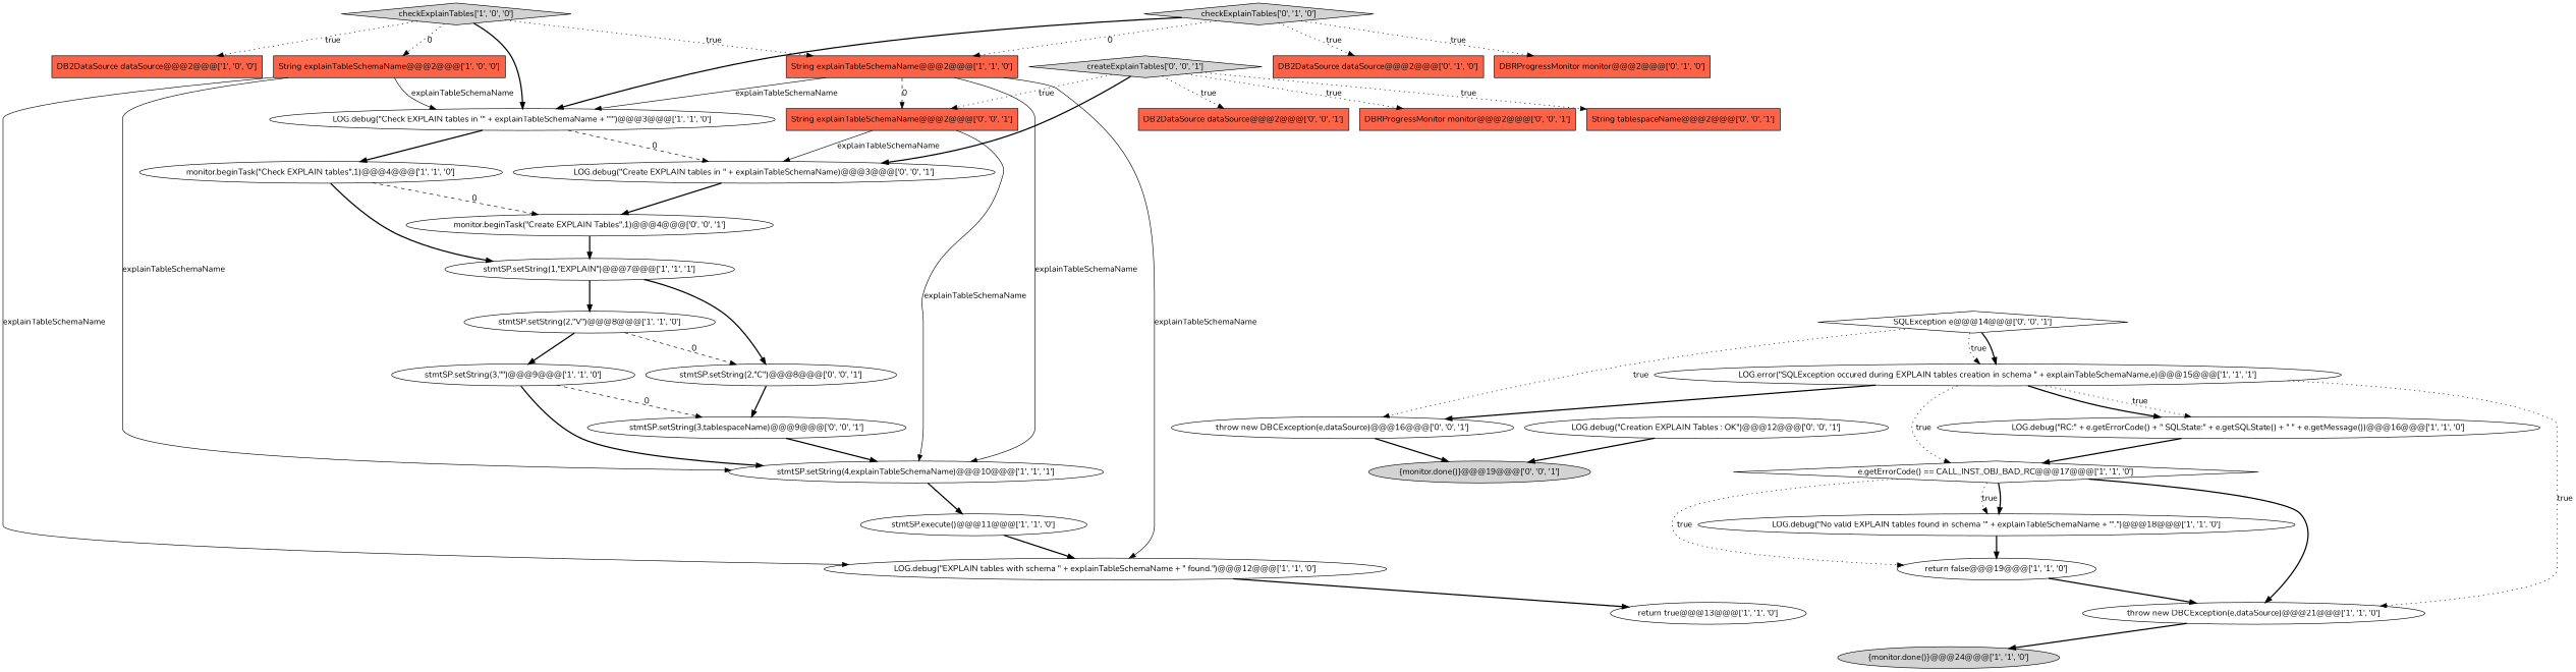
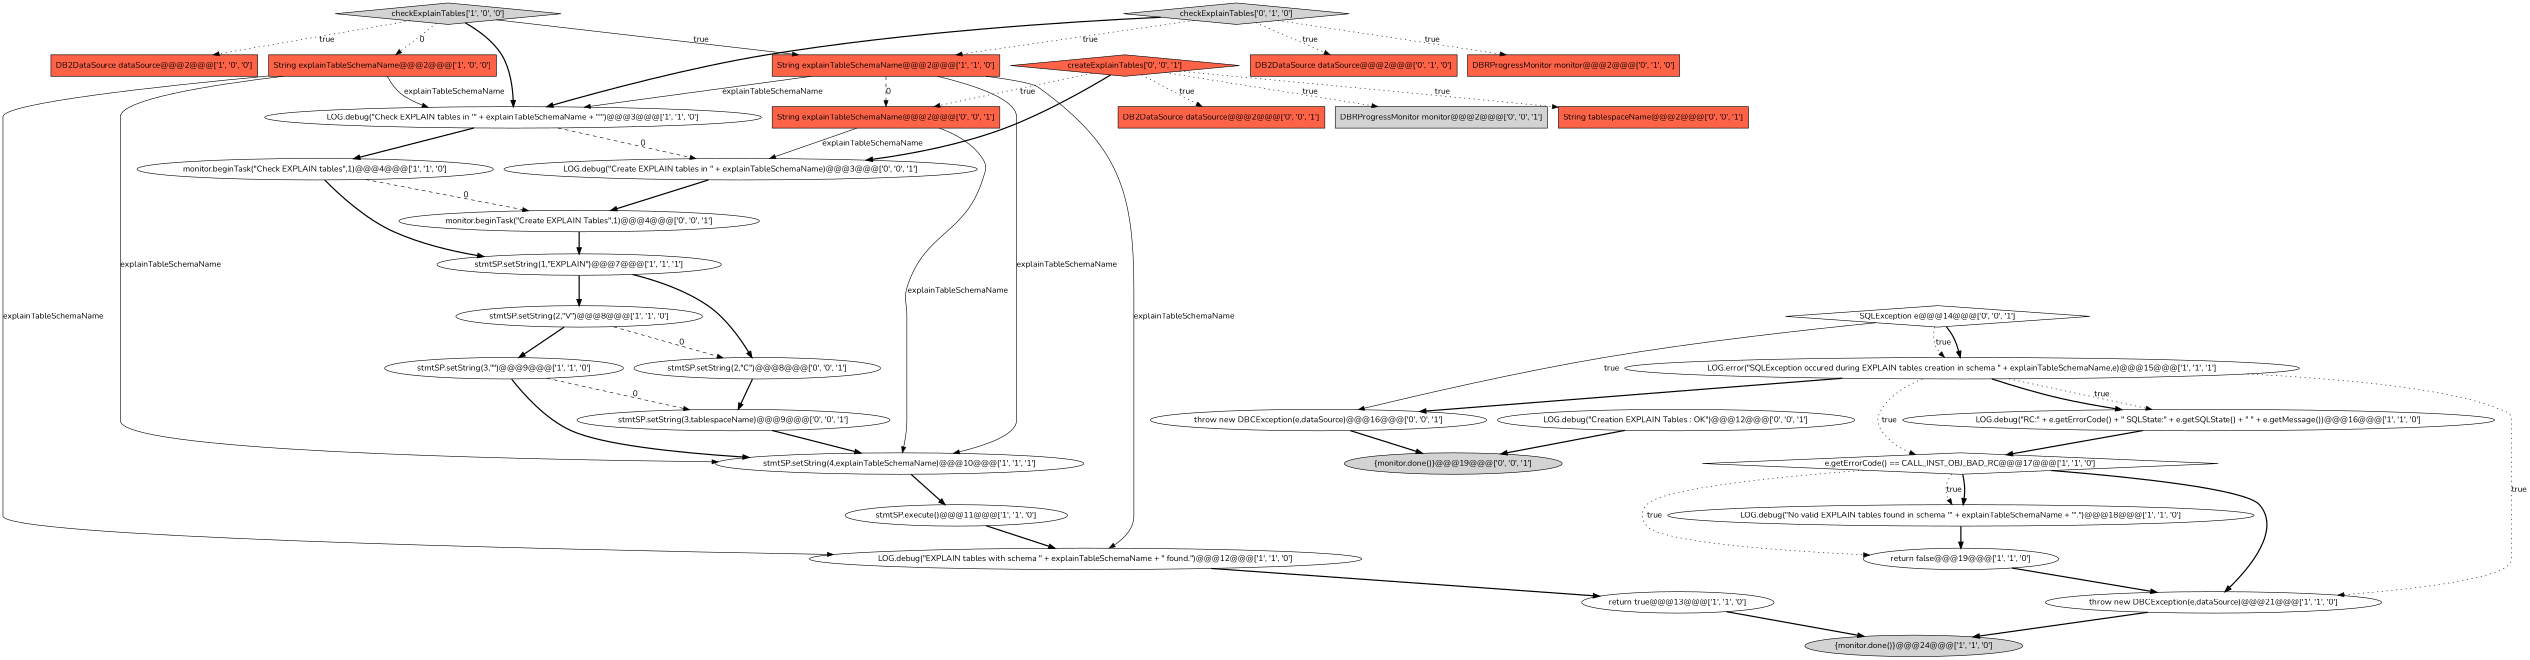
  digraph {
    fontname=Nunito
    node [fillcolor=white fontname=Nunito shape=ellipse style=filled]
    edge [fontname=Nunito style=bold]
    n1 [fillcolor=tomato label="String tablespaceName@@@2@@@['0', '0', '1']" shape=box]
    n2 [label="stmtSP.setString(3,tablespaceName)@@@9@@@['0', '0', '1']"]
    n3 [label="stmtSP.setString(4,explainTableSchemaName)@@@10@@@['1', '1', '1']"]
    n4 [label="LOG.debug(\"EXPLAIN tables with schema \" + explainTableSchemaName + \" found.\")@@@12@@@['1', '1', '0']"]
    n5 [label="return true@@@13@@@['1', '1', '0']"]
    n6 [fillcolor=lightgray label="{monitor.done()}@@@24@@@['1', '1', '0']"]
    n7 [fillcolor=lightgray label="checkExplainTables['1', '0', '0']" shape=diamond]
    n8 [fillcolor=tomato label="DB2DataSource dataSource@@@2@@@['1', '0', '0']" shape=box]
    n9 [fillcolor=tomato label="String explainTableSchemaName@@@2@@@['1', '1', '0']" shape=box]
    n10 [fillcolor=tomato label="String explainTableSchemaName@@@2@@@['1', '0', '0']" shape=box]
    n11 [label="LOG.debug(\"Check EXPLAIN tables in '\" + explainTableSchemaName + \"'\")@@@3@@@['1', '1', '0']"]
    n12 [fillcolor=tomato label="String explainTableSchemaName@@@2@@@['0', '0', '1']" shape=box]
    n13 [label="LOG.debug(\"Create EXPLAIN tables in \" + explainTableSchemaName)@@@3@@@['0', '0', '1']"]
    n14 [label="monitor.beginTask(\"Check EXPLAIN tables\",1)@@@4@@@['1', '1', '0']"]
    n15 [label="LOG.debug(\"Creation EXPLAIN Tables : OK\")@@@12@@@['0', '0', '1']"]
    n16 [fillcolor=lightgray label="{monitor.done()}@@@19@@@['0', '0', '1']"]
    n17 [label="e.getErrorCode() == CALL_INST_OBJ_BAD_RC@@@17@@@['1', '1', '0']" shape=diamond]
    n18 [label="LOG.debug(\"No valid EXPLAIN tables found in schema '\" + explainTableSchemaName + \"'.\")@@@18@@@['1', '1', '0']"]
    n19 [label="return false@@@19@@@['1', '1', '0']"]
    n20 [label="throw new DBCException(e,dataSource)@@@21@@@['1', '1', '0']"]
    n21 [label="stmtSP.execute()@@@11@@@['1', '1', '0']"]
    n22 [label="stmtSP.setString(2,\"C\")@@@8@@@['0', '0', '1']"]
    n23 [fillcolor=tomato label="DB2DataSource dataSource@@@2@@@['0', '1', '0']" shape=box]
    n24 [label="stmtSP.setString(3,\"\")@@@9@@@['1', '1', '0']"]
    n25 [label="monitor.beginTask(\"Create EXPLAIN Tables\",1)@@@4@@@['0', '0', '1']"]
    n26 [label="stmtSP.setString(1,\"EXPLAIN\")@@@7@@@['1', '1', '1']"]
    n27 [label="SQLException e@@@14@@@['0', '0', '1']" shape=diamond]
    n28 [label="LOG.error(\"SQLException occured during EXPLAIN tables creation in schema \" + explainTableSchemaName,e)@@@15@@@['1', '1', '1']"]
    n29 [label="throw new DBCException(e,dataSource)@@@16@@@['0', '0', '1']"]
    n30 [label="LOG.debug(\"RC:\" + e.getErrorCode() + \" SQLState:\" + e.getSQLState() + \" \" + e.getMessage())@@@16@@@['1', '1', '0']"]
    n31 [fillcolor=tomato label="DB2DataSource dataSource@@@2@@@['0', '0', '1']" shape=box]
    n32 [fillcolor=tomato label="DBRProgressMonitor monitor@@@2@@@['0', '1', '0']" shape=box]
-   n33 [fillcolor=lightgray label="createExplainTables['0', '0', '1']" shape=diamond]
-   n34 [fillcolor=tomato label="DBRProgressMonitor monitor@@@2@@@['0', '0', '1']" shape=box]
+   n33 [fillcolor=tomato label="createExplainTables['0', '0', '1']" shape=diamond]
+   n34 [fillcolor=lightgray label="DBRProgressMonitor monitor@@@2@@@['0', '0', '1']" shape=box]
    n35 [label="stmtSP.setString(2,\"V\")@@@8@@@['1', '1', '0']"]
    n36 [fillcolor=lightgray label="checkExplainTables['0', '1', '0']" shape=diamond]
    n2 -> n3
    n3 -> n21
    n4 -> n5
+   n5 -> n6
    n7 -> n8 [label=true style=dotted]
-   n7 -> n9 [label=true style=dotted]
+   n7 -> n9 [label=true style=solid]
    n7 -> n10 [label=0 style=dotted]
    n7 -> n11
    n9 -> n3 [label=explainTableSchemaName style=solid]
    n9 -> n4 [label=explainTableSchemaName style=solid]
    n9 -> n11 [label=explainTableSchemaName style=solid]
    n9 -> n12 [label=0 style=dashed]
    n10 -> n3 [label=explainTableSchemaName style=solid]
    n10 -> n4 [label=explainTableSchemaName style=solid]
    n10 -> n11 [label=explainTableSchemaName style=solid]
    n11 -> n13 [label=0 style=dashed]
    n11 -> n14
    n12 -> n3 [label=explainTableSchemaName style=solid]
    n12 -> n13 [label=explainTableSchemaName style=solid]
    n13 -> n25
    n14 -> n25 [label=0 style=dashed]
    n14 -> n26
    n15 -> n16
    n17 -> n18
    n17 -> n18 [label=true style=dotted]
    n17 -> n19 [label=true style=dotted]
    n17 -> n20
    n18 -> n19
    n19 -> n20
    n20 -> n6
    n21 -> n4
    n22 -> n2
    n24 -> n2 [label=0 style=dashed]
    n24 -> n3
    n25 -> n26
    n26 -> n22
    n26 -> n35
    n27 -> n28
    n27 -> n28 [label=true style=dotted]
-   n27 -> n29 [label=true style=dotted]
+   n27 -> n29 [label=true style=solid]
    n28 -> n17 [label=true style=dotted]
    n28 -> n20 [label=true style=dotted]
    n28 -> n29
    n28 -> n30
    n28 -> n30 [label=true style=dotted]
    n29 -> n16
    n30 -> n17
    n33 -> n1 [label=true style=dotted]
    n33 -> n12 [label=true style=dotted]
    n33 -> n13
    n33 -> n31 [label=true style=dotted]
    n33 -> n34 [label=true style=dotted]
    n35 -> n22 [label=0 style=dashed]
    n35 -> n24
-   n36 -> n9 [label=0 style=dotted]
+   n36 -> n9 [label=true style=dotted]
    n36 -> n11
    n36 -> n23 [label=true style=dotted]
    n36 -> n32 [label=true style=dotted]
  }
